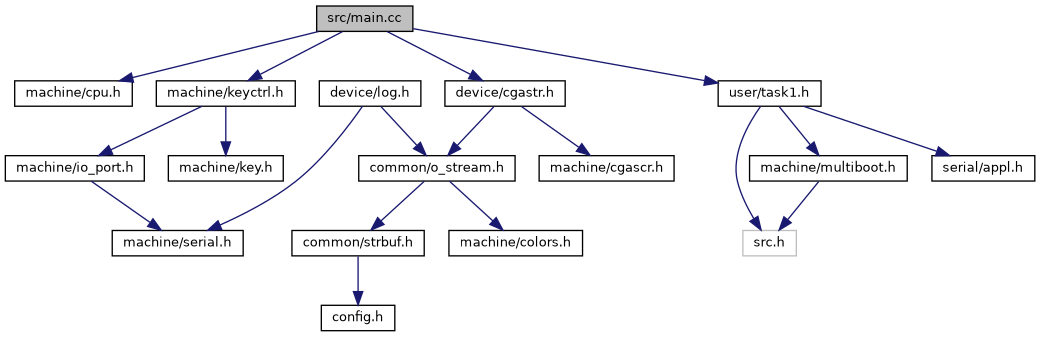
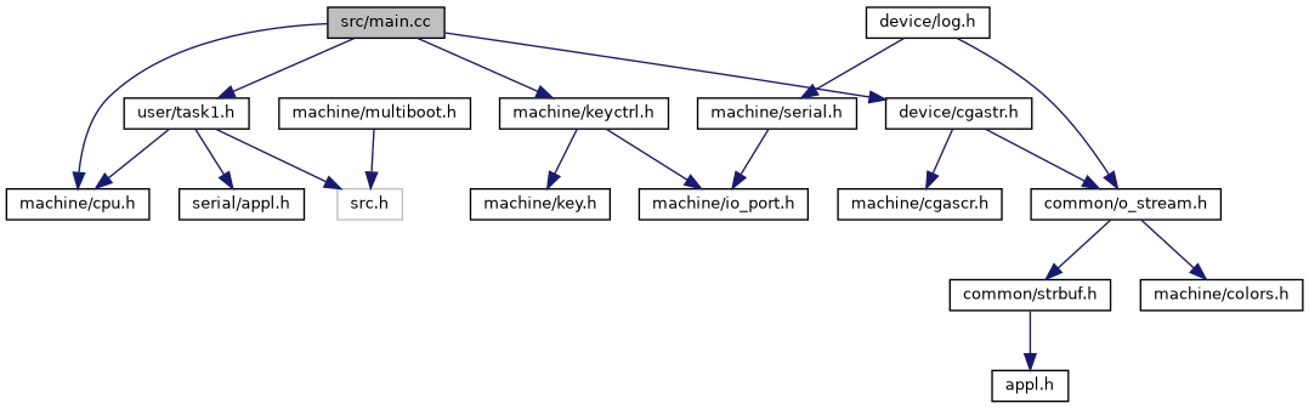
  digraph {
    node [color=black fontname=Helvetica fontsize=10 shape=record]
    edge [color=midnightblue fontname=Helvetica fontsize=10 labelfontname=Helvetica labelfontsize=10 style=solid]
    n1 [fillcolor=grey75 fontcolor=black height=0.2 label="src/main.cc" style=filled width=0.4]
    n2 [height=0.2 label="machine/cpu.h" width=0.4]
    n3 [height=0.2 label="machine/keyctrl.h" width=0.4]
    n4 [height=0.2 label="device/cgastr.h" width=0.4]
    n5 [height=0.2 label="user/task1.h" width=0.4]
    n6 [height=0.2 label="machine/multiboot.h" width=0.4]
    n7 [color=grey75 height=0.2 label="src.h" width=0.4]
    n8 [height=0.2 label="machine/io_port.h" width=0.4]
    n9 [height=0.2 label="machine/key.h" width=0.4]
    n10 [height=0.2 label="common/o_stream.h" width=0.4]
    n11 [height=0.2 label="machine/cgascr.h" width=0.4]
    n12 [height=0.2 label="device/log.h" width=0.4]
    n13 [height=0.2 label="machine/serial.h" width=0.4]
    n14 [height=0.2 label="serial/appl.h" width=0.4]
    n15 [height=0.2 label="common/strbuf.h" width=0.4]
    n16 [height=0.2 label="machine/colors.h" width=0.4]
-   n17 [height=0.2 label="config.h" width=0.4]
+   n17 [height=0.2 label="appl.h" width=0.4]
    n1 -> n2
    n1 -> n3
    n1 -> n4
    n1 -> n5
    n3 -> n8
    n3 -> n9
    n4 -> n10
    n4 -> n11
-   n5 -> n6
+   n5 -> n2
    n5 -> n7
    n5 -> n14
    n6 -> n7
    n10 -> n15
    n10 -> n16
    n12 -> n10
    n12 -> n13
-   n8 -> n13
+   n13 -> n8
    n15 -> n17
  }
